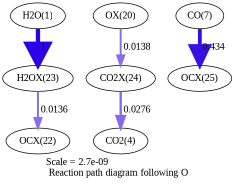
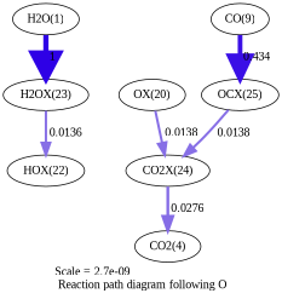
  digraph {
    fontname="Liberation Serif"
    label="Scale = 2.7e-09\l Reaction path diagram following O"
    node [fontname="Liberation Serif"]
    edge [arrowsize=1.38 color="0.7, 0.514, 0.9" fontname="Liberation Serif" penwidth=2.77]
-   n1 [label="OCX(22)"]
+   n1 [label="HOX(22)"]
    n2 [label="OX(20)"]
    n3 [label="CO2X(24)"]
    n4 [label="CO2(4)"]
    n5 [label="H2OX(23)"]
    n6 [label="H2O(1)"]
-   n7 [label="CO(7)"]
+   n7 [label="CO(9)"]
    n8 [label="OCX(25)"]
    n2 -> n3 [label=" 0.0138"]
    n3 -> n4 [arrowsize=1.65 color="0.7, 0.528, 0.9" label=" 0.0276" penwidth=3.29]
    n5 -> n1 [label=" 0.0136" penwidth=2.76]
    n6 -> n5 [arrowsize=3 color="0.7, 1.5, 0.9" label=" 1" penwidth=6]
    n7 -> n8 [arrowsize=2.68 color="0.7, 0.934, 0.9" label=" 0.434" penwidth=5.37]
+   n8 -> n3 [label=" 0.0138"]
  }
